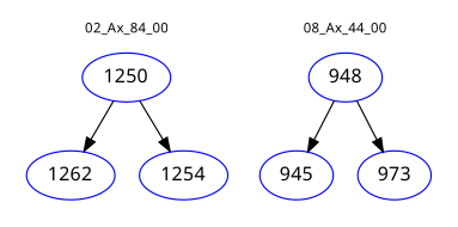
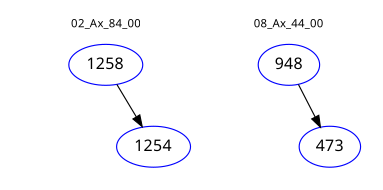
  digraph {
    fontname="Noto Sans"
    node [color=blue fontname="Noto Sans"]
    edge [color=black fontname="Noto Sans"]
-   n1 [label=1250]
-   n2 [label=1262]
+   n1 [label=1258]
    n3 [label=1254]
    n4 [label=948]
-   n5 [label=945]
-   n6 [label=973]
+   n6 [label=473]
    subgraph cluster_1 {
      color=white
      fontsize=10
      label="02_Ax_84_00"
      n1
-     n2
      n3
    }
    subgraph cluster_2 {
      color=white
      fontsize=10
      label="08_Ax_44_00"
      n4
-     n5
      n6
    }
-   n1 -> n2
    n1 -> n3
-   n4 -> n5
    n4 -> n6
  }
